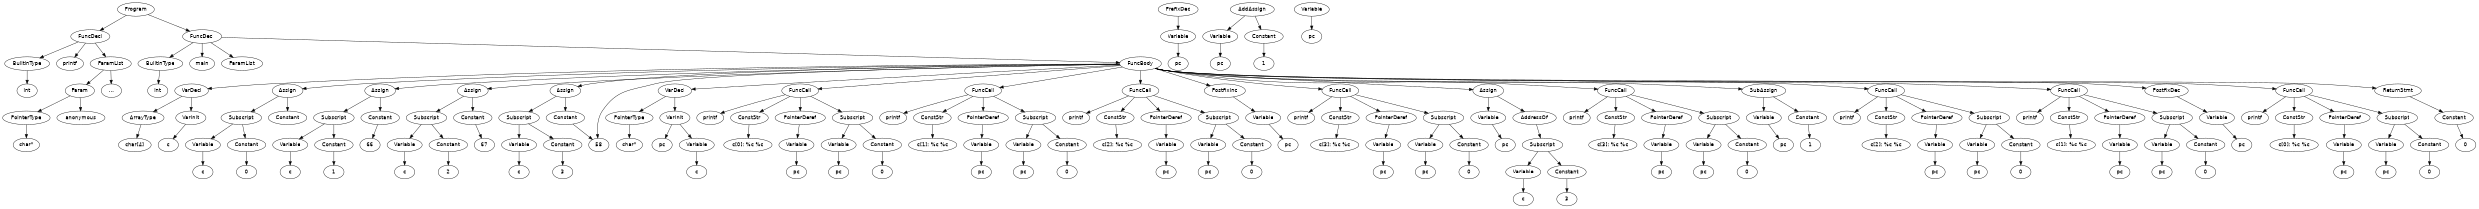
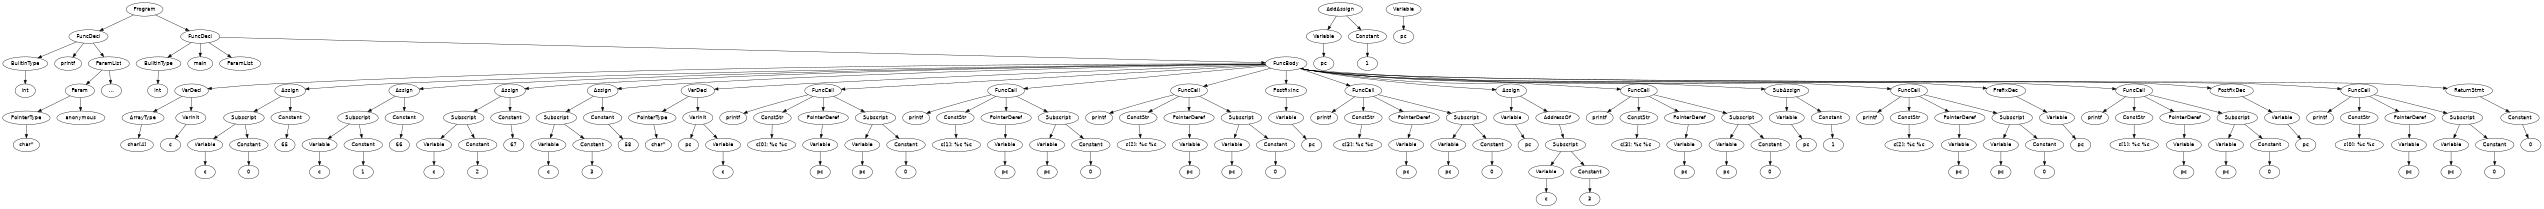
  digraph {
    fontname="DejaVu Sans"
    node [fontname="DejaVu Sans"]
    edge [fontname="DejaVu Sans"]
    n1 [label=Program]
    n2 [label=FuncDecl]
    n3 [label=FuncDecl]
    n4 [label=BuiltinType]
    n5 [label=printf]
    n6 [label=ParamList]
    n7 [label=BuiltinType]
    n8 [label=main]
    n9 [label=ParamList]
    n10 [label=FuncBody]
    n11 [label=int]
    n12 [label=Param]
    n13 [label="..."]
    n14 [label=PointerType]
    n15 [label=anonymous]
    n16 [label="char*"]
    n17 [label=int]
    n18 [label=VarDecl]
    n19 [label=Assign]
    n20 [label=Assign]
    n21 [label=Assign]
    n22 [label=Assign]
    n23 [label=VarDecl]
    n24 [label=FuncCall]
    n25 [label=FuncCall]
    n26 [label=FuncCall]
    n27 [label=PostfixInc]
    n28 [label=FuncCall]
    n29 [label=Assign]
    n30 [label=FuncCall]
    n31 [label=SubAssign]
    n32 [label=FuncCall]
    n33 [label=PrefixDec]
    n34 [label=FuncCall]
    n35 [label=PostfixDec]
    n36 [label=FuncCall]
    n37 [label=ReturnStmt]
    n38 [label=ArrayType]
    n39 [label=VarInit]
    n40 [label=Subscript]
    n41 [label=Constant]
    n42 [label=Subscript]
    n43 [label=Constant]
    n44 [label=Subscript]
    n45 [label=Constant]
    n46 [label=Subscript]
    n47 [label=Constant]
    n48 [label=PointerType]
    n49 [label=VarInit]
    n50 [label=printf]
    n51 [label=ConstStr]
    n52 [label=PointerDeref]
    n53 [label=Subscript]
    n54 [label=AddAssign]
    n55 [label=Variable]
    n56 [label=Constant]
    n57 [label=printf]
    n58 [label=ConstStr]
    n59 [label=PointerDeref]
    n60 [label=Subscript]
    n61 [label=printf]
    n62 [label=ConstStr]
    n63 [label=PointerDeref]
    n64 [label=Subscript]
    n65 [label=Variable]
    n66 [label=printf]
    n67 [label=ConstStr]
    n68 [label=PointerDeref]
    n69 [label=Subscript]
    n70 [label=Variable]
    n71 [label=AddressOf]
    n72 [label=printf]
    n73 [label=ConstStr]
    n74 [label=PointerDeref]
    n75 [label=Subscript]
    n76 [label=Variable]
    n77 [label=Constant]
    n78 [label=printf]
    n79 [label=ConstStr]
    n80 [label=PointerDeref]
    n81 [label=Subscript]
    n82 [label=Variable]
    n83 [label=printf]
    n84 [label=ConstStr]
    n85 [label=PointerDeref]
    n86 [label=Subscript]
    n87 [label=Variable]
    n88 [label=printf]
    n89 [label=ConstStr]
    n90 [label=PointerDeref]
    n91 [label=Subscript]
    n92 [label=Constant]
    n93 [label="char[4]"]
    n94 [label=c]
    n95 [label=Variable]
    n96 [label=Constant]
+   n97 [label=65]
    n98 [label=c]
    n99 [label=0]
    n100 [label=Variable]
    n101 [label=Constant]
    n102 [label=66]
    n103 [label=c]
    n104 [label=1]
    n105 [label=Variable]
    n106 [label=Constant]
    n107 [label=67]
    n108 [label=c]
    n109 [label=2]
    n110 [label=Variable]
    n111 [label=Constant]
    n112 [label=58]
    n113 [label=c]
    n114 [label=3]
    n115 [label="char*"]
    n116 [label=pc]
    n117 [label=Variable]
    n118 [label=c]
    n119 [label="c[0]: %c %c"]
    n120 [label=Variable]
    n121 [label=Variable]
    n122 [label=Constant]
    n123 [label=pc]
    n124 [label=pc]
    n125 [label=0]
    n126 [label=pc]
    n127 [label=1]
    n128 [label="c[1]: %c %c"]
    n129 [label=Variable]
    n130 [label=Variable]
    n131 [label=Constant]
    n132 [label=pc]
    n133 [label=pc]
    n134 [label=0]
    n135 [label=Variable]
    n136 [label=pc]
    n137 [label="c[2]: %c %c"]
    n138 [label=Variable]
    n139 [label=Variable]
    n140 [label=Constant]
    n141 [label=pc]
    n142 [label=pc]
    n143 [label=0]
    n144 [label=pc]
    n145 [label="c[3]: %c %c"]
    n146 [label=Variable]
    n147 [label=Variable]
    n148 [label=Constant]
    n149 [label=pc]
    n150 [label=pc]
    n151 [label=0]
    n152 [label=pc]
    n153 [label=Subscript]
    n154 [label=Variable]
    n155 [label=Constant]
    n156 [label=c]
    n157 [label=3]
    n158 [label="c[3]: %c %c"]
    n159 [label=Variable]
    n160 [label=Variable]
    n161 [label=Constant]
    n162 [label=pc]
    n163 [label=pc]
    n164 [label=0]
    n165 [label=pc]
    n166 [label=1]
    n167 [label="c[2]: %c %c"]
    n168 [label=Variable]
    n169 [label=Variable]
    n170 [label=Constant]
    n171 [label=pc]
    n172 [label=pc]
    n173 [label=0]
    n174 [label=pc]
    n175 [label="c[1]: %c %c"]
    n176 [label=Variable]
    n177 [label=Variable]
    n178 [label=Constant]
    n179 [label=pc]
    n180 [label=pc]
    n181 [label=0]
    n182 [label=pc]
    n183 [label="c[0]: %c %c"]
    n184 [label=Variable]
    n185 [label=Variable]
    n186 [label=Constant]
    n187 [label=pc]
    n188 [label=pc]
    n189 [label=0]
    n190 [label=0]
    n1 -> n2
    n1 -> n3
    n2 -> n4
    n2 -> n5
    n2 -> n6
    n3 -> n7
    n3 -> n8
    n3 -> n9
    n3 -> n10
    n4 -> n11
    n6 -> n12
    n6 -> n13
    n7 -> n17
    n10 -> n18
    n10 -> n19
    n10 -> n20
    n10 -> n21
    n10 -> n22
    n10 -> n23
    n10 -> n24
    n10 -> n25
    n10 -> n26
    n10 -> n27
    n10 -> n28
    n10 -> n29
    n10 -> n30
    n10 -> n31
    n10 -> n32
-   n10 -> n112
+   n10 -> n33
    n10 -> n34
    n10 -> n35
    n10 -> n36
    n10 -> n37
    n12 -> n14
    n12 -> n15
    n14 -> n16
    n18 -> n38
    n18 -> n39
    n19 -> n40
    n19 -> n41
    n20 -> n42
    n20 -> n43
    n21 -> n44
    n21 -> n45
    n22 -> n46
    n22 -> n47
    n23 -> n48
    n23 -> n49
    n24 -> n50
    n24 -> n51
    n24 -> n52
    n24 -> n53
    n25 -> n57
    n25 -> n58
    n25 -> n59
    n25 -> n60
    n26 -> n61
    n26 -> n62
    n26 -> n63
    n26 -> n64
    n27 -> n65
    n28 -> n66
    n28 -> n67
    n28 -> n68
    n28 -> n69
    n29 -> n70
    n29 -> n71
    n30 -> n72
    n30 -> n73
    n30 -> n74
    n30 -> n75
    n31 -> n76
    n31 -> n77
    n32 -> n78
    n32 -> n79
    n32 -> n80
    n32 -> n81
    n33 -> n82
    n34 -> n83
    n34 -> n84
    n34 -> n85
    n34 -> n86
    n35 -> n87
    n36 -> n88
    n36 -> n89
    n36 -> n90
    n36 -> n91
    n37 -> n92
    n38 -> n93
    n39 -> n94
    n40 -> n95
    n40 -> n96
+   n41 -> n97
    n42 -> n100
    n42 -> n101
    n43 -> n102
    n44 -> n105
    n44 -> n106
    n45 -> n107
    n46 -> n110
    n46 -> n111
    n47 -> n112
    n48 -> n115
    n49 -> n116
    n49 -> n117
    n51 -> n119
    n52 -> n120
    n53 -> n121
    n53 -> n122
    n54 -> n55
    n54 -> n56
    n55 -> n126
    n56 -> n127
    n58 -> n128
    n59 -> n129
    n60 -> n130
    n60 -> n131
    n62 -> n137
    n63 -> n138
    n64 -> n139
    n64 -> n140
    n65 -> n144
    n67 -> n145
    n68 -> n146
    n69 -> n147
    n69 -> n148
    n70 -> n152
    n71 -> n153
    n73 -> n158
    n74 -> n159
    n75 -> n160
    n75 -> n161
    n76 -> n165
    n77 -> n166
    n79 -> n167
    n80 -> n168
    n81 -> n169
    n81 -> n170
    n82 -> n174
    n84 -> n175
    n85 -> n176
    n86 -> n177
    n86 -> n178
    n87 -> n182
    n89 -> n183
    n90 -> n184
    n91 -> n185
    n91 -> n186
    n92 -> n190
    n95 -> n98
    n96 -> n99
    n100 -> n103
    n101 -> n104
    n105 -> n108
    n106 -> n109
    n110 -> n113
    n111 -> n114
    n117 -> n118
    n120 -> n123
    n121 -> n124
    n122 -> n125
    n129 -> n132
    n130 -> n133
    n131 -> n134
    n135 -> n136
    n138 -> n141
    n139 -> n142
    n140 -> n143
    n146 -> n149
    n147 -> n150
    n148 -> n151
    n153 -> n154
    n153 -> n155
    n154 -> n156
    n155 -> n157
    n159 -> n162
    n160 -> n163
    n161 -> n164
    n168 -> n171
    n169 -> n172
    n170 -> n173
    n176 -> n179
    n177 -> n180
    n178 -> n181
    n184 -> n187
    n185 -> n188
    n186 -> n189
  }
